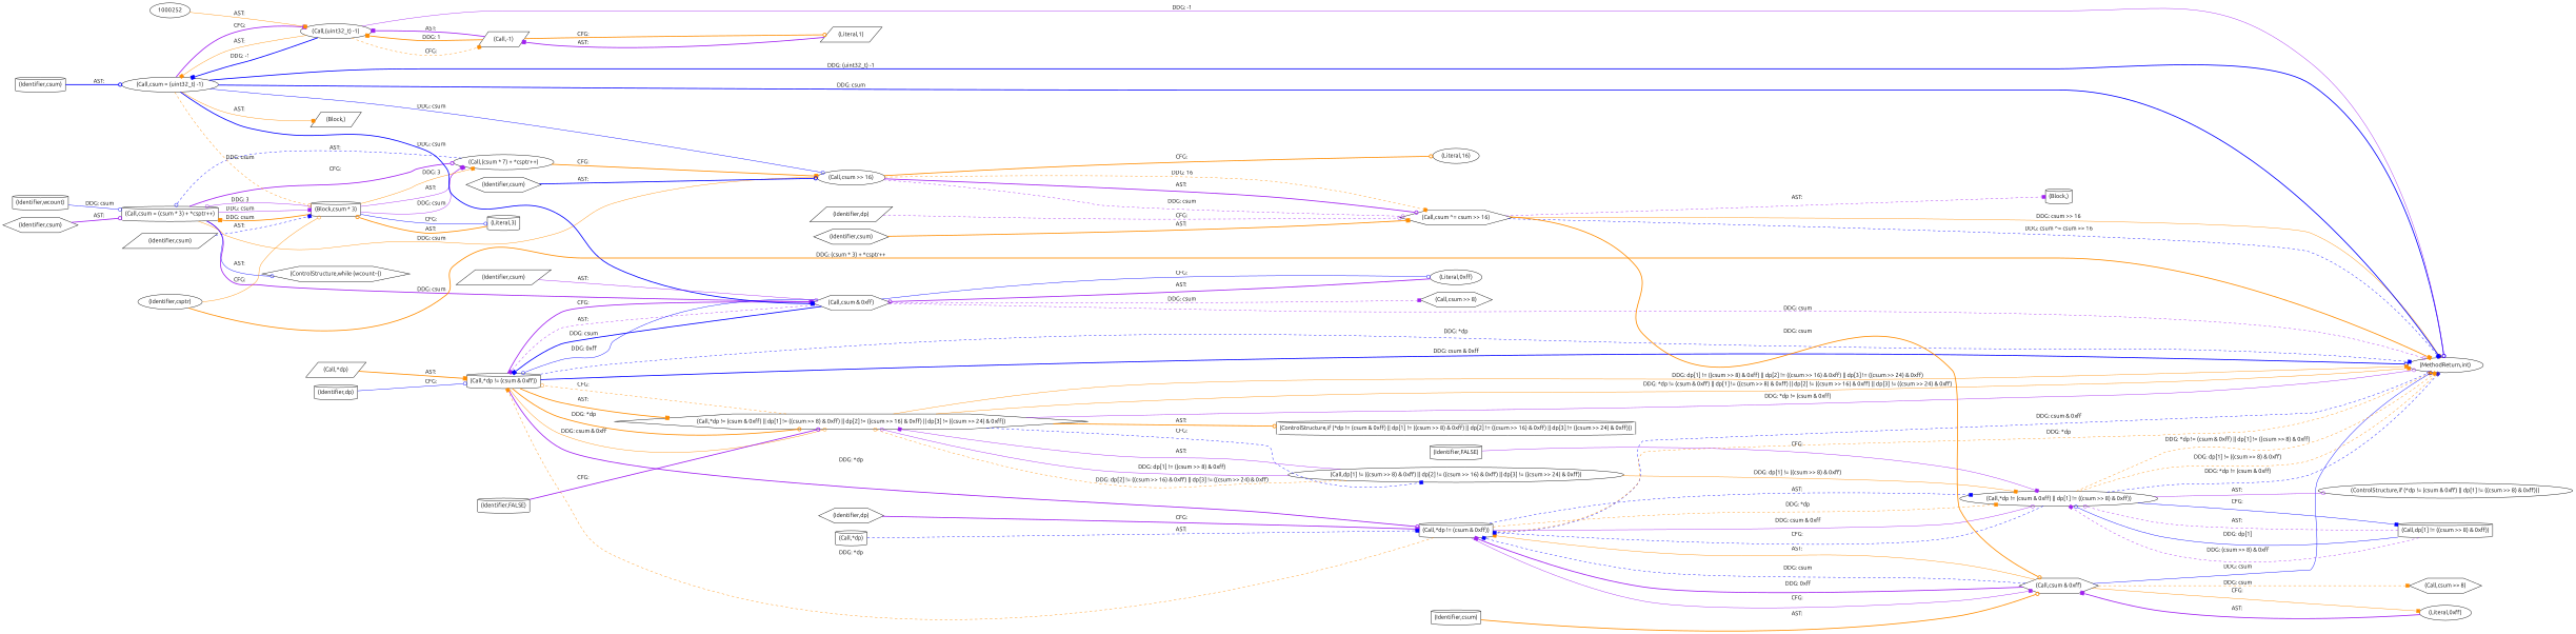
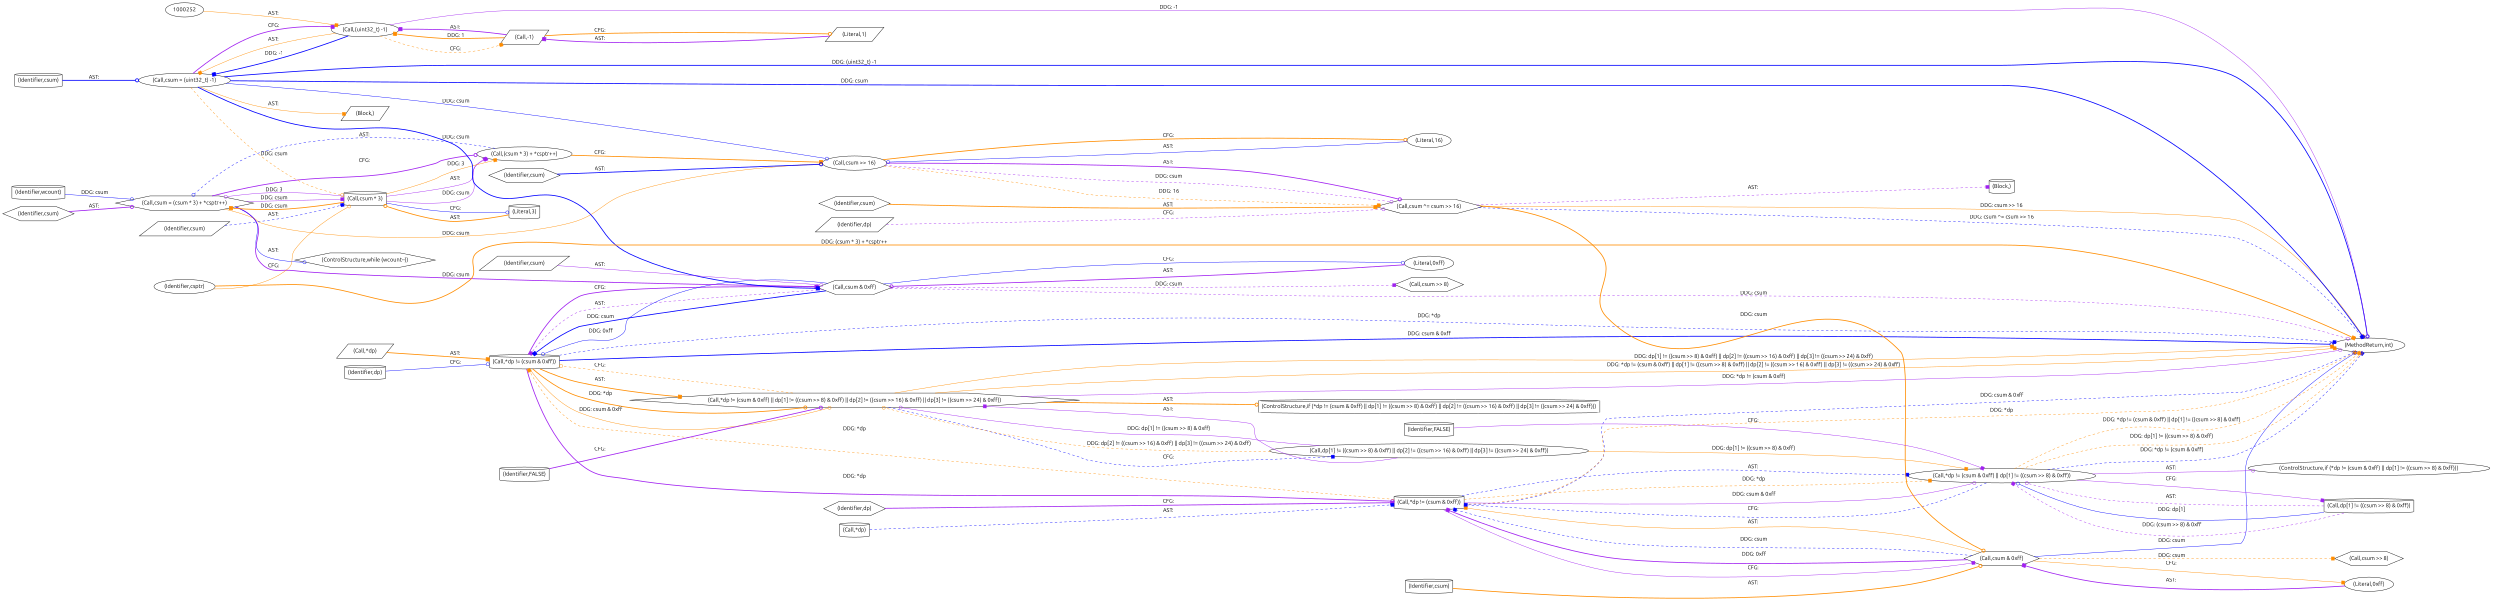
  digraph {
    fontname=Ubuntu
    rankdir=LR
    node [fontname=Ubuntu shape=cylinder]
    edge [arrowhead=box color=darkorange fontname=Ubuntu style=solid]
    n1 [label="(Call,*dp != (csum & 0xff))"]
    n2 [label="(Call,*dp != (csum & 0xff))"]
    n3 [label="(Call,csum & 0xff)" shape=hexagon]
    n4 [label="(Call,*dp != (csum & 0xff) || dp[1] != ((csum >> 8) & 0xff) || dp[2] != ((csum >> 16) & 0xff) || dp[3] != ((csum >> 24) & 0xff))" shape=hexagon]
    n5 [label="(MethodReturn,int)" shape=ellipse]
    n6 [label="(Call,csum & 0xff)" shape=hexagon]
    n7 [label="(Call,*dp != (csum & 0xff) || dp[1] != ((csum >> 8) & 0xff))" shape=ellipse]
    n8 [label="(Call,csum >> 8)" shape=hexagon]
    n9 [label="(Literal,0xff)" shape=ellipse]
    n10 [label="(Call,dp[1] != ((csum >> 8) & 0xff) || dp[2] != ((csum >> 16) & 0xff) || dp[3] != ((csum >> 24) & 0xff))" shape=ellipse]
    n11 [label="(ControlStructure,if (*dp != (csum & 0xff) || dp[1] != ((csum >> 8) & 0xff) || dp[2] != ((csum >> 16) & 0xff) || dp[3] != ((csum >> 24) & 0xff)))"]
    n12 [label="(Call,csum >> 8)" shape=hexagon]
    n13 [label="(Literal,0xff)" shape=ellipse]
    n14 [label="(ControlStructure,if (*dp != (csum & 0xff) || dp[1] != ((csum >> 8) & 0xff)))" shape=ellipse]
    n15 [label="(Call,dp[1] != ((csum >> 8) & 0xff))"]
-   n16 [label="(Call,csum = (csum * 3) + *csptr++)"]
-   n17 [label="(Block,csum * 3)"]
+   n16 [label="(Call,csum = (csum * 3) + *csptr++)" shape=hexagon]
+   n17 [label="(Call,csum * 3)"]
    n18 [label="(Call,csum >> 16)" shape=ellipse]
    n19 [label="(ControlStructure,while (wcount--))" shape=hexagon]
-   n20 [label="(Call,(csum * 7) + *csptr++)" shape=ellipse]
+   n20 [label="(Call,(csum * 3) + *csptr++)" shape=ellipse]
    n21 [label="(Literal,3)"]
    n22 [label="(Call,csum ^= csum >> 16)" shape=hexagon]
    n23 [label="(Literal,16)" shape=ellipse]
    n24 [label="(Call,csum = (uint32_t) -1)" shape=ellipse]
    n25 [label="(Call,(uint32_t) -1)" shape=ellipse]
    n26 [label="(Block,)" shape=parallelogram]
    n27 [label="(Call,-1)" shape=parallelogram]
    n28 [label="(Literal,1)" shape=parallelogram]
    n29 [label="(Block,)"]
    n30 [label="(Identifier,csum)" shape=hexagon]
    n31 [label="(Identifier,csum)"]
    n32 [label="(Identifier,dp)" shape=parallelogram]
    n33 [label="(Call,*dp)" shape=parallelogram]
    n34 [label="(Identifier,csptr)" shape=ellipse]
    n35 [label="(Identifier,FALSE)"]
    n36 [label="(Identifier,dp)" shape=hexagon]
    n37 [label="(Call,*dp)"]
    n38 [label="(Identifier,csum)" shape=parallelogram]
    n39 [label="(Identifier,csum)"]
    n40 [label="(Identifier,csum)" shape=hexagon]
    n41 [label="(Identifier,csum)" shape=hexagon]
    n42 [label="(Identifier,wcount)"]
    n43 [label="(Identifier,dp)"]
    n44 [label="(Identifier,FALSE)"]
    n45 [label="(Identifier,csum)" shape=parallelogram]
    1000252 [shape=ellipse]
    n1 -> n2 [arrowhead=odot color=purple label="DDG: *dp" style=bold]
    n1 -> n3 [color=purple label="CFG: " style=bold]
    n1 -> n4 [label="AST: " style=bold]
    n1 -> n4 [arrowhead=odot label="DDG: *dp" style=bold]
    n1 -> n4 [arrowhead=odot label="DDG: csum & 0xff"]
    n1 -> n5 [arrowhead=odot color=blue label="DDG: csum & 0xff" style=bold]
    n1 -> n5 [color=blue label="DDG: *dp" style=dashed]
    n2 -> n1 [label="DDG: *dp" style=dashed]
    n2 -> n5 [arrowhead=odot color=blue label="DDG: csum & 0xff" style=dashed]
    n2 -> n5 [label="DDG: *dp" style=dashed]
    n2 -> n6 [color=purple label="CFG: "]
    n2 -> n7 [color=blue label="AST: " style=dashed]
    n2 -> n7 [label="DDG: *dp" style=dashed]
    n2 -> n7 [arrowhead=odot color=purple label="DDG: csum & 0xff"]
    n3 -> n1 [color=purple label="AST: " style=dashed]
    n3 -> n1 [color=blue label="DDG: csum" style=bold]
    n3 -> n1 [arrowhead=odot color=blue label="DDG: 0xff"]
    n3 -> n5 [arrowhead=odot color=purple label="DDG: csum" style=dashed]
    n3 -> n8 [color=purple label="DDG: csum" style=dashed]
    n3 -> n9 [arrowhead=odot color=blue label="CFG: "]
    n4 -> n1 [arrowhead=odot label="CFG: " style=dashed]
    n4 -> n5 [label="DDG: dp[1] != ((csum >> 8) & 0xff) || dp[2] != ((csum >> 16) & 0xff) || dp[3] != ((csum >> 24) & 0xff)"]
    n4 -> n5 [label="DDG: *dp != (csum & 0xff) || dp[1] != ((csum >> 8) & 0xff) || dp[2] != ((csum >> 16) & 0xff) || dp[3] != ((csum >> 24) & 0xff)"]
    n4 -> n5 [arrowhead=odot color=purple label="DDG: *dp != (csum & 0xff)"]
    n4 -> n10 [color=blue label="CFG: " style=dashed]
    n4 -> n11 [arrowhead=odot label="AST: " style=bold]
    n6 -> n2 [label="AST: "]
    n6 -> n2 [color=blue label="DDG: csum" style=dashed]
    n6 -> n2 [color=purple label="DDG: 0xff" style=bold]
    n6 -> n5 [arrowhead=odot color=blue label="DDG: csum"]
    n6 -> n12 [label="DDG: csum" style=dashed]
    n6 -> n13 [label="CFG: "]
    n7 -> n2 [color=blue label="CFG: " style=dashed]
    n7 -> n5 [color=blue label="DDG: *dp != (csum & 0xff)" style=dashed]
    n7 -> n5 [label="DDG: *dp != (csum & 0xff) || dp[1] != ((csum >> 8) & 0xff)" style=dashed]
    n7 -> n5 [arrowhead=odot label="DDG: dp[1] != ((csum >> 8) & 0xff)" style=dashed]
    n7 -> n14 [arrowhead=odot color=purple label="AST: "]
-   n7 -> n15 [color=blue label="CFG: "]
+   n7 -> n15 [color=purple label="CFG: "]
    n9 -> n3 [arrowhead=odot color=purple label="AST: " style=bold]
    n10 -> n4 [color=purple label="AST: "]
    n10 -> n4 [arrowhead=odot color=purple label="DDG: dp[1] != ((csum >> 8) & 0xff)"]
    n10 -> n4 [arrowhead=odot label="DDG: dp[2] != ((csum >> 16) & 0xff) || dp[3] != ((csum >> 24) & 0xff)" style=dashed]
    n10 -> n7 [label="DDG: dp[1] != ((csum >> 8) & 0xff)"]
    n13 -> n6 [color=purple label="AST: " style=bold]
    n15 -> n7 [arrowhead=odot color=purple label="AST: " style=dashed]
    n15 -> n7 [arrowhead=odot color=blue label="DDG: dp[1]"]
    n15 -> n7 [color=purple label="DDG: (csum >> 8) & 0xff" style=dashed]
    n16 -> n3 [arrowhead=odot color=purple label="DDG: csum" style=bold]
    n16 -> n17 [color=purple label="DDG: csum"]
    n16 -> n18 [arrowhead=odot label="DDG: csum"]
    n16 -> n19 [arrowhead=odot color=blue label="AST: "]
    n16 -> n20 [arrowhead=odot color=purple label="CFG: " style=bold]
    n17 -> n16 [label="DDG: csum" style=bold]
    n17 -> n16 [arrowhead=odot color=purple label="DDG: 3"]
    n17 -> n20 [color=purple label="AST: "]
    n17 -> n20 [color=purple label="DDG: csum"]
    n17 -> n20 [label="DDG: 3"]
    n17 -> n21 [arrowhead=odot color=blue label="CFG: "]
    n18 -> n22 [arrowhead=odot color=purple label="AST: " style=bold]
    n18 -> n22 [arrowhead=odot color=purple label="DDG: csum" style=dashed]
    n18 -> n22 [label="DDG: 16" style=dashed]
    n18 -> n23 [arrowhead=odot label="CFG: " style=bold]
    n20 -> n16 [arrowhead=odot color=blue label="AST: " style=dashed]
    n20 -> n18 [label="CFG: " style=bold]
    n21 -> n17 [arrowhead=odot label="AST: " style=bold]
    n22 -> n5 [label="DDG: csum >> 16"]
    n22 -> n5 [color=blue label="DDG: csum ^= csum >> 16" style=dashed]
    n22 -> n6 [arrowhead=odot label="DDG: csum" style=bold]
    n22 -> n29 [color=purple label="AST: " style=dashed]
+   n23 -> n18 [arrowhead=odot color=blue label="AST: "]
    n24 -> n3 [color=blue label="DDG: csum" style=bold]
    n24 -> n5 [arrowhead=odot color=blue label="DDG: (uint32_t) -1" style=bold]
    n24 -> n5 [arrowhead=odot color=blue label="DDG: csum" style=bold]
    n24 -> n17 [arrowhead=odot label="DDG: csum" style=dashed]
    n24 -> n18 [arrowhead=odot color=blue label="DDG: csum"]
    n24 -> n25 [color=purple label="CFG: " style=bold]
    n24 -> n26 [label="AST: "]
    n25 -> n5 [arrowhead=odot color=purple label="DDG: -1"]
    n25 -> n24 [label="AST: "]
    n25 -> n24 [color=blue label="DDG: -1" style=bold]
    n25 -> n27 [label="CFG: " style=dashed]
    n27 -> n25 [color=purple label="AST: " style=bold]
    n27 -> n25 [label="DDG: 1" style=bold]
    n27 -> n28 [arrowhead=odot label="CFG: " style=bold]
    n28 -> n27 [color=purple label="AST: " style=bold]
    n30 -> n18 [arrowhead=odot color=blue label="AST: " style=bold]
    n31 -> n6 [arrowhead=odot label="AST: " style=bold]
    n32 -> n22 [arrowhead=odot color=purple label="CFG: " style=dashed]
    n33 -> n1 [label="AST: " style=bold]
    n34 -> n5 [label="DDG: (csum * 3) + *csptr++" style=bold]
    n34 -> n17 [arrowhead=odot label="CFG: "]
    n35 -> n4 [arrowhead=odot color=purple label="CFG: " style=bold]
    n36 -> n2 [color=purple label="CFG: " style=bold]
    n37 -> n2 [color=blue label="AST: " style=dashed]
    n38 -> n3 [arrowhead=odot color=purple label="AST: "]
    n39 -> n24 [arrowhead=odot color=blue label="AST: " style=bold]
    n40 -> n22 [label="AST: " style=bold]
    n41 -> n16 [arrowhead=odot color=purple label="AST: " style=bold]
    n42 -> n16 [arrowhead=odot color=blue label="DDG: csum"]
    n43 -> n1 [arrowhead=odot color=blue label="CFG: "]
    n44 -> n7 [color=purple label="CFG: "]
    n45 -> n17 [color=blue label="AST: " style=dashed]
    1000252 -> n25 [label="AST: "]
  }
